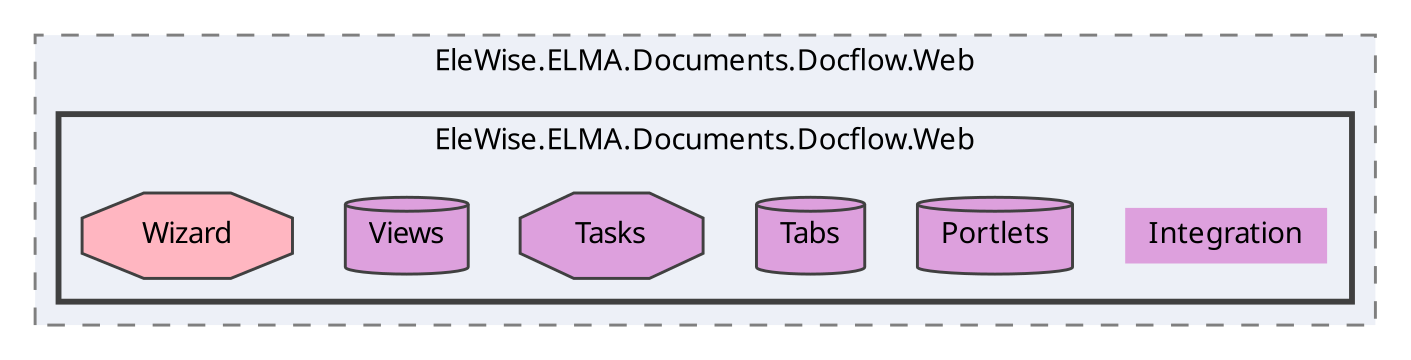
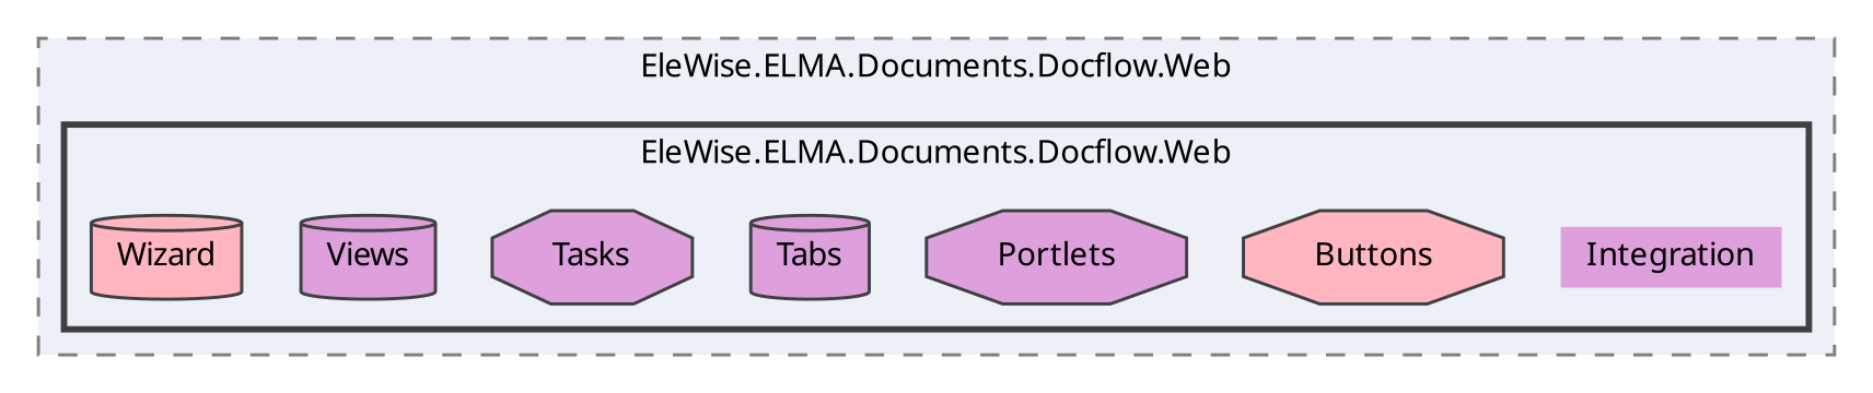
  digraph {
    compound=true
    fontname="Noto Sans"
    node [fontname="Noto Sans" fontsize=10 shape=cylinder style=filled fillcolor=plum color=grey25]
    n1 [height=0.2 label=Integration shape=plaintext width=0.4 color=""]
-   n3 [height=0.2 label=Portlets width=0.4]
+   n2 [fillcolor=lightpink height=0.2 label=Buttons shape=octagon width=0.4]
+   n3 [height=0.2 label=Portlets shape=octagon width=0.4]
    n4 [height=0.2 label=Tabs width=0.4]
    n5 [height=0.2 label=Tasks shape=octagon width=0.4]
    n6 [height=0.2 label=Views width=0.4]
-   n7 [fillcolor=lightpink height=0.2 label=Wizard shape=octagon width=0.4]
+   n7 [fillcolor=lightpink height=0.2 label=Wizard width=0.4]
    subgraph cluster_1 {
      bgcolor="#edf0f7"
      fontsize=10
      label="EleWise.ELMA.Documents.Docflow.Web"
      pencolor=grey50
      style="filled,dashed"
      subgraph cluster_2 {
        bgcolor="#edf0f7"
        fontsize=10
        pencolor=grey25
        style="filled,bold"
        n1
+       n2
        n3
        n4
        n5
        n6
        n7
      }
    }
  }
